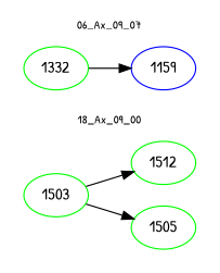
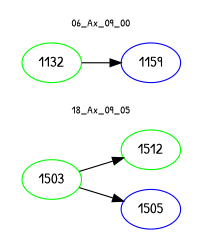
  digraph {
    fontname="Patrick Hand"
    rankdir=LR
    node [color=green fontname="Patrick Hand"]
    edge [color=black fontname="Patrick Hand"]
    n1 [label=1503]
-   n2 [label=1505]
+   n2 [color=blue label=1505]
    n3 [label=1512]
-   n4 [label=1332]
+   n4 [label=1132]
    n5 [color=blue label=1159]
    subgraph cluster_1 {
      color=white
      fontsize=10
-     label="18_Ax_09_00"
+     label="18_Ax_09_05"
      n1
      n2
      n3
    }
    subgraph cluster_2 {
      color=white
      fontsize=10
-     label="06_Ax_09_07"
+     label="06_Ax_09_00"
      n4
      n5
    }
    n1 -> n2
    n1 -> n3
    n4 -> n5
  }
